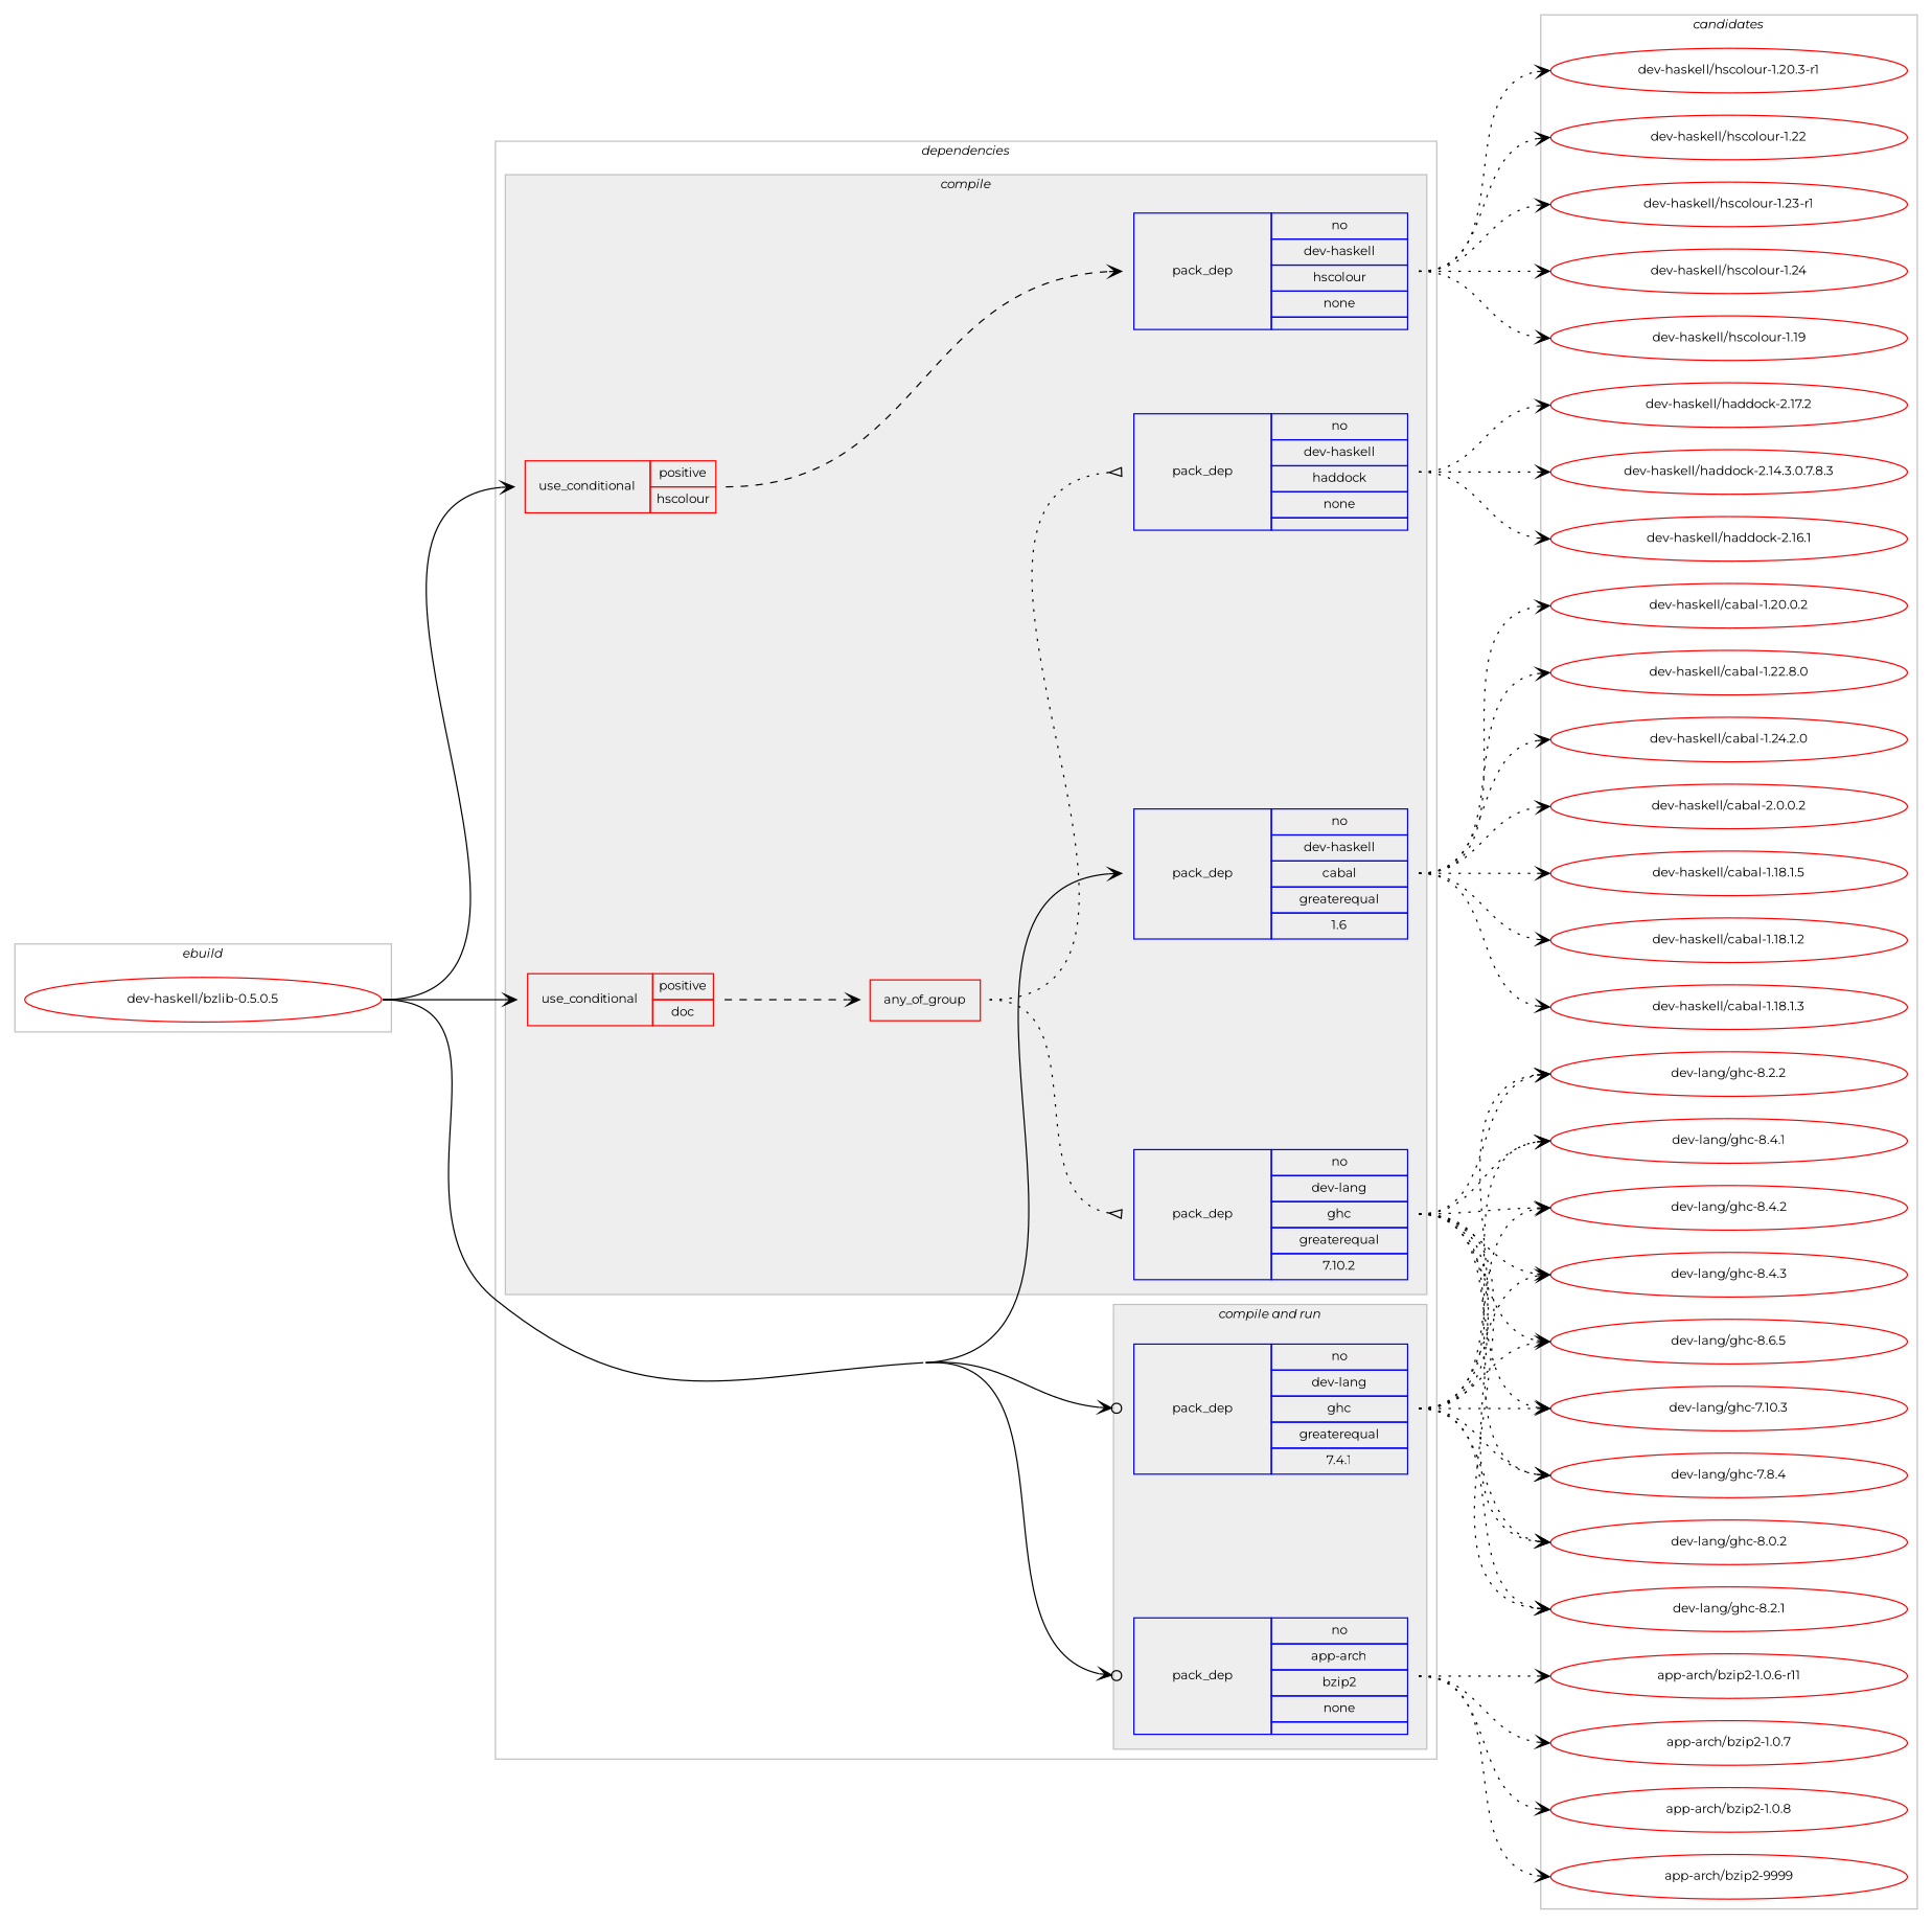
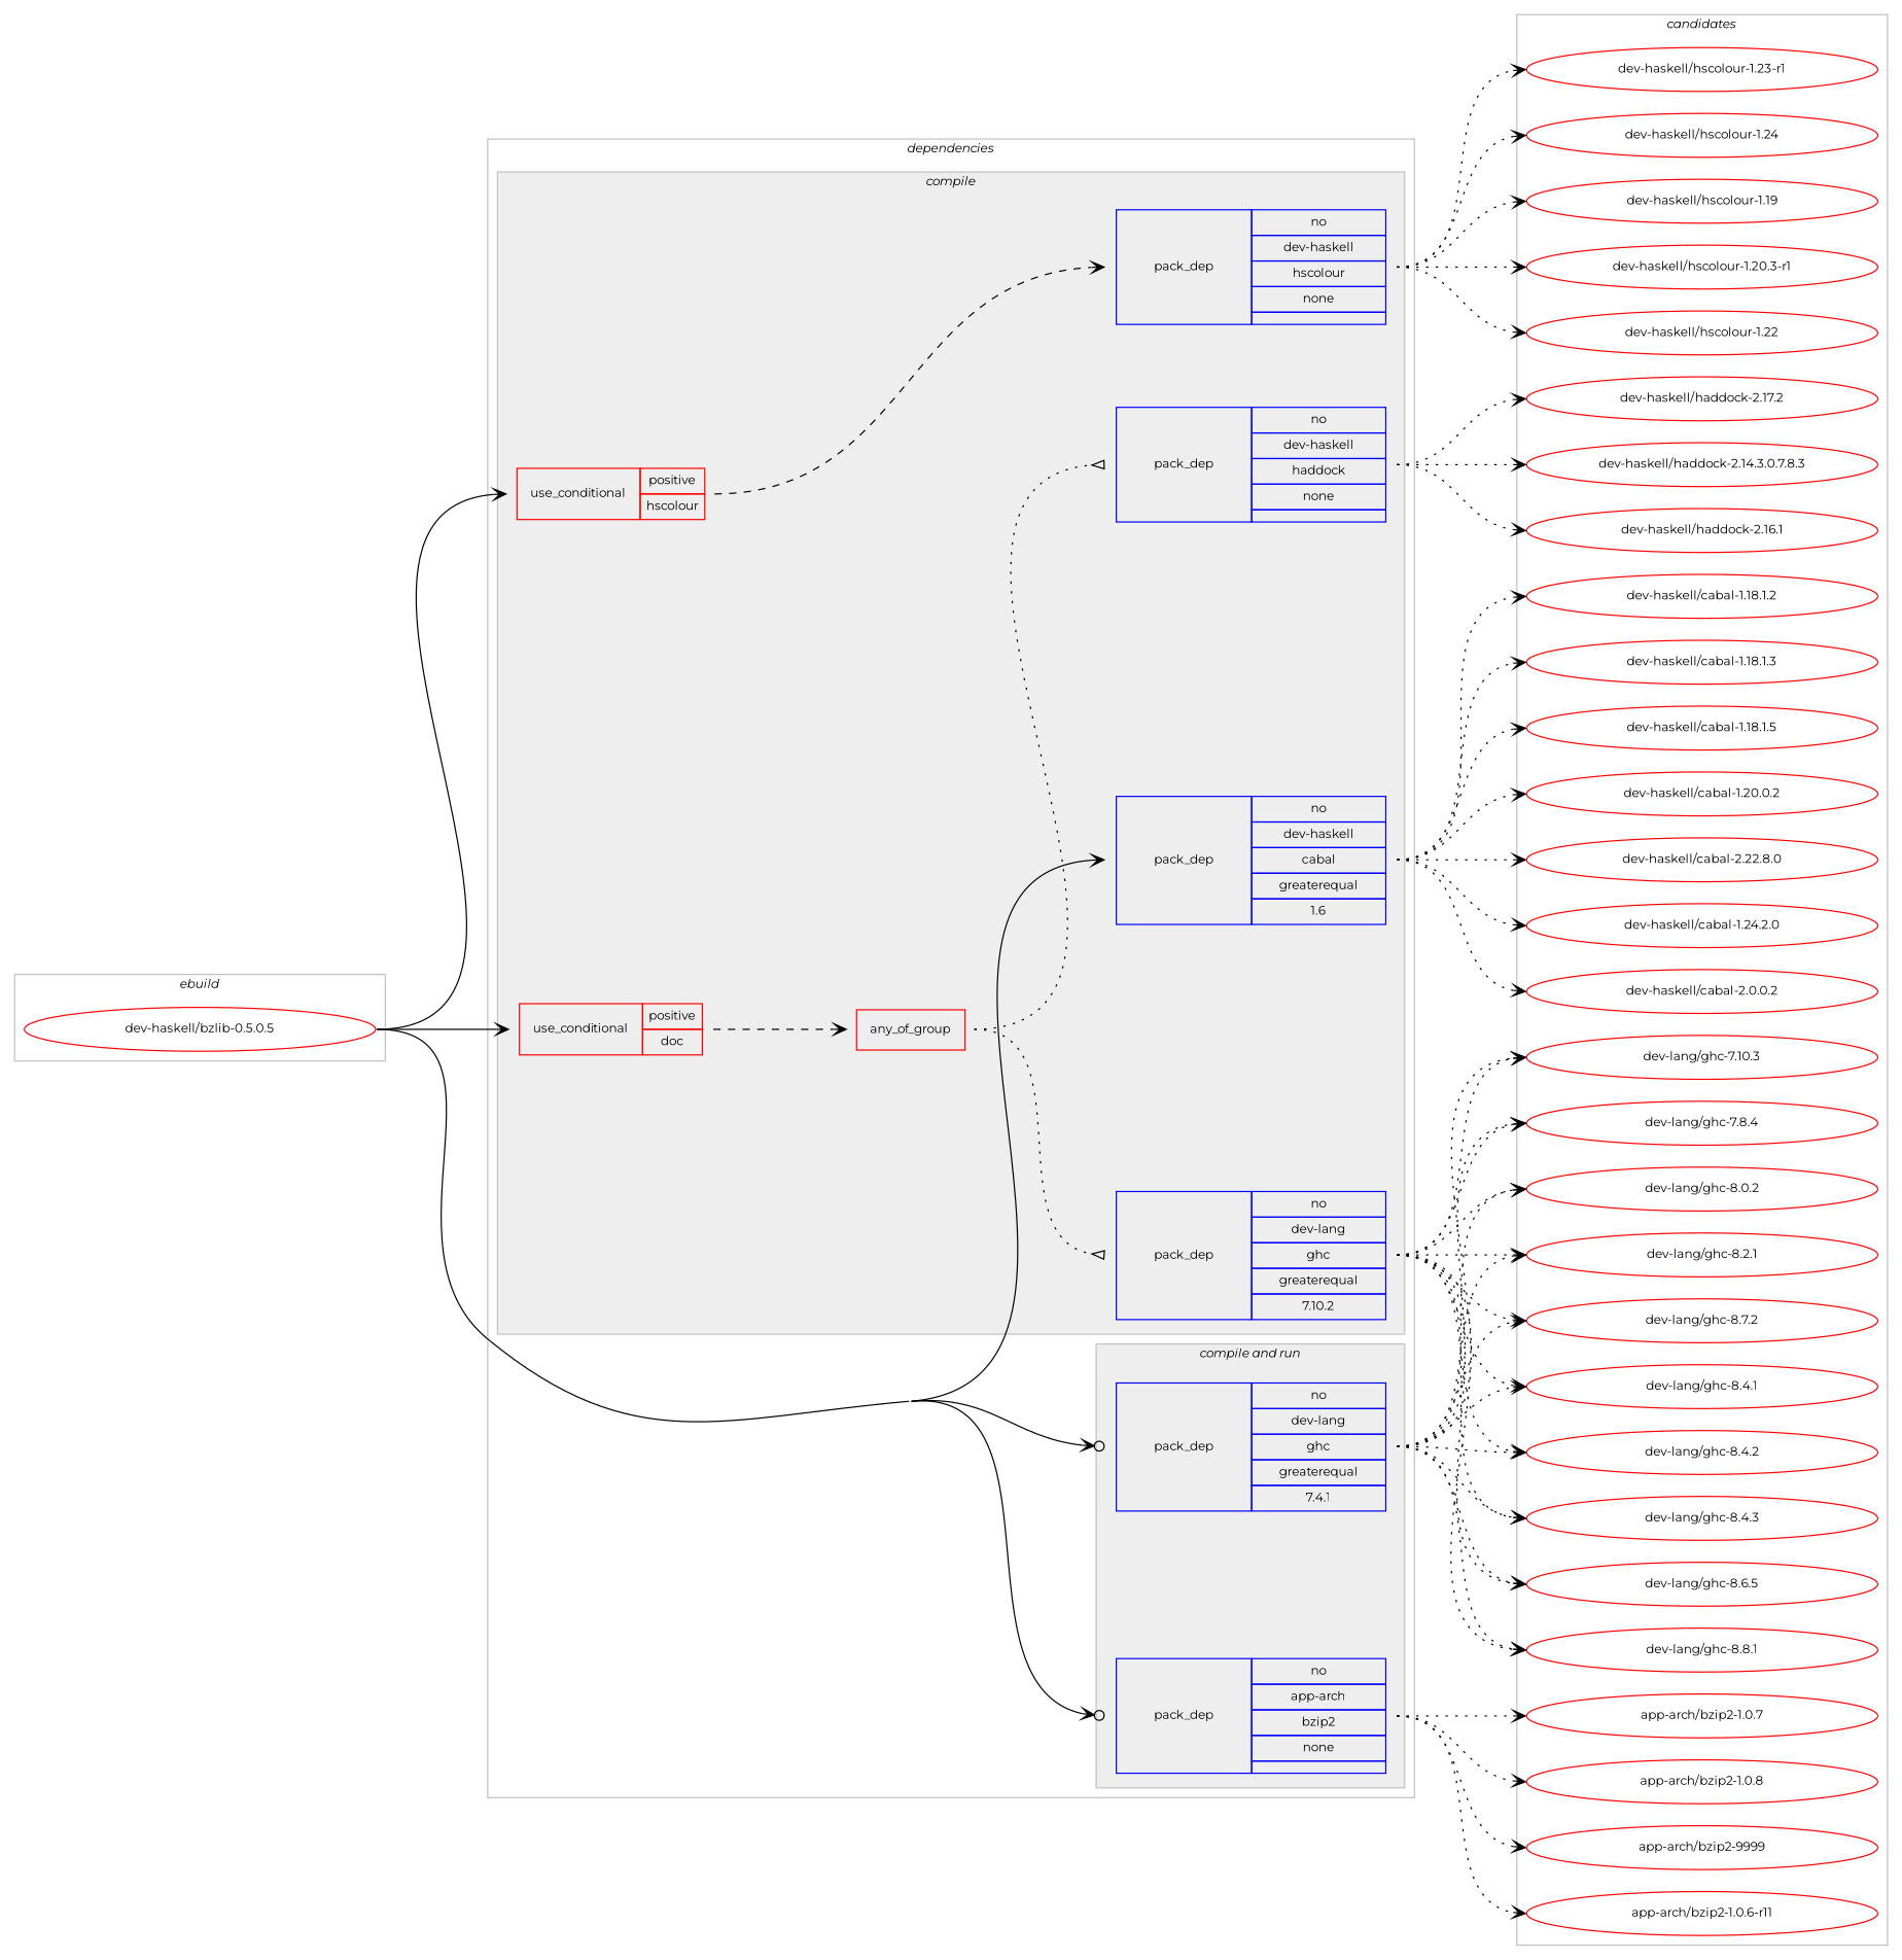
  digraph {
    compound=true
    concentrate=true
    fontname=Montserrat
    fontsize=10
    newrank=true
    rankdir=LR
    ranksep=1.5
    node [color=red fontname=Montserrat fontsize=10]
    edge [arrowhead=vee fontname=Montserrat headport=w style=dotted tailport=e weight=100]
    n1 [label="dev-haskell/bzlib-0.5.0.5" width=4]
    n2 [color=blue label=<<TABLE BORDER="0" CELLBORDER="1" CELLSPACING="0" CELLPADDING="4" WIDTH="220"><TR><TD ROWSPAN="6" CELLPADDING="30">pack_dep</TD></TR><TR><TD WIDTH="110">no</TD></TR><TR><TD>dev-haskell</TD></TR><TR><TD>haddock</TD></TR><TR><TD>none</TD></TR><TR><TD></TD></TR></TABLE>> shape=none]
    n3 [color=blue label=<<TABLE BORDER="0" CELLBORDER="1" CELLSPACING="0" CELLPADDING="4" WIDTH="220"><TR><TD ROWSPAN="6" CELLPADDING="30">pack_dep</TD></TR><TR><TD WIDTH="110">no</TD></TR><TR><TD>dev-lang</TD></TR><TR><TD>ghc</TD></TR><TR><TD>greaterequal</TD></TR><TR><TD>7.10.2</TD></TR></TABLE>> shape=none]
    n4 [label=<<TABLE BORDER="0" CELLBORDER="1" CELLSPACING="0" CELLPADDING="4"><TR><TD CELLPADDING="10">any_of_group</TD></TR></TABLE>> shape=none]
    n5 [label=<<TABLE BORDER="0" CELLBORDER="1" CELLSPACING="0" CELLPADDING="4"><TR><TD ROWSPAN="3" CELLPADDING="10">use_conditional</TD></TR><TR><TD>positive</TD></TR><TR><TD>doc</TD></TR></TABLE>> shape=none]
    n6 [color=blue label=<<TABLE BORDER="0" CELLBORDER="1" CELLSPACING="0" CELLPADDING="4" WIDTH="220"><TR><TD ROWSPAN="6" CELLPADDING="30">pack_dep</TD></TR><TR><TD WIDTH="110">no</TD></TR><TR><TD>dev-haskell</TD></TR><TR><TD>hscolour</TD></TR><TR><TD>none</TD></TR><TR><TD></TD></TR></TABLE>> shape=none]
    n7 [label=<<TABLE BORDER="0" CELLBORDER="1" CELLSPACING="0" CELLPADDING="4"><TR><TD ROWSPAN="3" CELLPADDING="10">use_conditional</TD></TR><TR><TD>positive</TD></TR><TR><TD>hscolour</TD></TR></TABLE>> shape=none]
    n8 [color=blue label=<<TABLE BORDER="0" CELLBORDER="1" CELLSPACING="0" CELLPADDING="4" WIDTH="220"><TR><TD ROWSPAN="6" CELLPADDING="30">pack_dep</TD></TR><TR><TD WIDTH="110">no</TD></TR><TR><TD>dev-haskell</TD></TR><TR><TD>cabal</TD></TR><TR><TD>greaterequal</TD></TR><TR><TD>1.6</TD></TR></TABLE>> shape=none]
    n9 [color=blue label=<<TABLE BORDER="0" CELLBORDER="1" CELLSPACING="0" CELLPADDING="4" WIDTH="220"><TR><TD ROWSPAN="6" CELLPADDING="30">pack_dep</TD></TR><TR><TD WIDTH="110">no</TD></TR><TR><TD>app-arch</TD></TR><TR><TD>bzip2</TD></TR><TR><TD>none</TD></TR><TR><TD></TD></TR></TABLE>> shape=none]
    n10 [color=blue label=<<TABLE BORDER="0" CELLBORDER="1" CELLSPACING="0" CELLPADDING="4" WIDTH="220"><TR><TD ROWSPAN="6" CELLPADDING="30">pack_dep</TD></TR><TR><TD WIDTH="110">no</TD></TR><TR><TD>dev-lang</TD></TR><TR><TD>ghc</TD></TR><TR><TD>greaterequal</TD></TR><TR><TD>7.4.1</TD></TR></TABLE>> shape=none]
    n11 [label="dev-haskell/haddock-2.14.3.0.7.8.3" width=4]
    n12 [label="dev-haskell/haddock-2.16.1" width=4]
    n13 [label="dev-haskell/haddock-2.17.2" width=4]
    n14 [label="dev-lang/ghc-7.10.3" width=4]
    n15 [label="dev-lang/ghc-7.8.4" width=4]
    n16 [label="dev-lang/ghc-8.0.2" width=4]
    n17 [label="dev-lang/ghc-8.2.1" width=4]
-   n18 [label="dev-lang/ghc-8.2.2" width=4]
+   n18 [label="dev-lang/ghc-8.7.2" width=4]
    n19 [label="dev-lang/ghc-8.4.1" width=4]
    n20 [label="dev-lang/ghc-8.4.2" width=4]
    n21 [label="dev-lang/ghc-8.4.3" width=4]
    n22 [label="dev-lang/ghc-8.6.5" width=4]
+   n23 [label="dev-lang/ghc-8.8.1" width=4]
    n24 [label="dev-haskell/hscolour-1.19" width=4]
    n25 [label="dev-haskell/hscolour-1.20.3-r1" width=4]
    n26 [label="dev-haskell/hscolour-1.22" width=4]
    n27 [label="dev-haskell/hscolour-1.23-r1" width=4]
    n28 [label="dev-haskell/hscolour-1.24" width=4]
    n29 [label="dev-haskell/cabal-1.18.1.2" width=4]
    n30 [label="dev-haskell/cabal-1.18.1.3" width=4]
    n31 [label="dev-haskell/cabal-1.18.1.5" width=4]
    n32 [label="dev-haskell/cabal-1.20.0.2" width=4]
-   n33 [label="dev-haskell/cabal-1.22.8.0" width=4]
+   n33 [label="dev-haskell/cabal-2.22.8.0" width=4]
    n34 [label="dev-haskell/cabal-1.24.2.0" width=4]
    n35 [label="dev-haskell/cabal-2.0.0.2" width=4]
    n36 [label="app-arch/bzip2-1.0.6-r11" width=4]
    n37 [label="app-arch/bzip2-1.0.7" width=4]
    n38 [label="app-arch/bzip2-1.0.8" width=4]
    n39 [label="app-arch/bzip2-9999" width=4]
    subgraph cluster_1 {
      color=gray
      label=<<i>ebuild</i>>
      rank=same
      n1
    }
    subgraph cluster_2 {
      color=gray
      label=<<i>dependencies</i>>
      subgraph cluster_3 {
        color=gray
        fillcolor="#eeeeee"
        label=<<i>compile</i>>
        style=filled
        subgraph sub_4 {
          color=gray
          fillcolor="#eeeeee"
          label=<<i>compile</i>>
          style=filled
          n5
          subgraph sub_5 {
            color=gray
            fillcolor="#eeeeee"
            label=<<i>compile</i>>
            style=filled
            n4
            subgraph sub_6 {
              color=gray
              fillcolor="#eeeeee"
              label=<<i>compile</i>>
              style=filled
              n2
            }
            subgraph sub_7 {
              color=gray
              fillcolor="#eeeeee"
              label=<<i>compile</i>>
              style=filled
              n3
            }
          }
        }
        subgraph sub_8 {
          color=gray
          fillcolor="#eeeeee"
          label=<<i>compile</i>>
          style=filled
          n7
          subgraph sub_9 {
            color=gray
            fillcolor="#eeeeee"
            label=<<i>compile</i>>
            style=filled
            n6
          }
        }
        subgraph sub_10 {
          color=gray
          fillcolor="#eeeeee"
          label=<<i>compile</i>>
          style=filled
          n8
        }
      }
      subgraph cluster_11 {
        color=gray
        fillcolor="#eeeeee"
        label=<<i>compile and run</i>>
        style=filled
        subgraph sub_12 {
          color=gray
          fillcolor="#eeeeee"
          label=<<i>compile and run</i>>
          style=filled
          n9
        }
        subgraph sub_13 {
          color=gray
          fillcolor="#eeeeee"
          label=<<i>compile and run</i>>
          style=filled
          n10
        }
      }
      subgraph cluster_14 {
        color=gray
        fillcolor="#eeeeee"
        label=<<i>run</i>>
        style=filled
      }
    }
    subgraph cluster_15 {
      color=gray
      label=<<i>candidates</i>>
      rank=same
      subgraph sub_16 {
        color=black
        label=<<i>candidates</i>>
        nodesep=1
        rank=same
        n11
        n12
        n13
      }
      subgraph sub_17 {
        color=black
        label=<<i>candidates</i>>
        nodesep=1
        rank=same
        n14
        n15
        n16
        n17
        n18
        n19
        n20
        n21
        n22
+       n23
      }
      subgraph sub_18 {
        color=black
        label=<<i>candidates</i>>
        nodesep=1
        rank=same
        n24
        n25
        n26
        n27
        n28
      }
      subgraph sub_19 {
        color=black
        label=<<i>candidates</i>>
        nodesep=1
        rank=same
        n29
        n30
        n31
        n32
        n33
        n34
        n35
      }
      subgraph sub_20 {
        color=black
        label=<<i>candidates</i>>
        nodesep=1
        rank=same
        n36
        n37
        n38
        n39
      }
      subgraph sub_21 {
        color=black
        label=<<i>candidates</i>>
        nodesep=1
        rank=same
        n14
        n15
        n16
        n17
        n18
        n19
        n20
        n21
        n22
+       n23
      }
    }
    n1 -> n5 [style=solid weight=20]
    n1 -> n7 [style=solid weight=20]
    n1 -> n8 [style=solid weight=20]
    n1 -> n9 [arrowhead=odotvee style=solid weight=20]
    n1 -> n10 [arrowhead=odotvee style=solid weight=20]
    n2 -> n11
    n2 -> n12
    n2 -> n13
    n3 -> n14
    n3 -> n15
    n3 -> n16
    n3 -> n17
    n3 -> n18
    n3 -> n19
    n3 -> n20
    n3 -> n21
    n3 -> n22
+   n3 -> n23
    n4 -> n2 [arrowhead=oinv weight=20]
    n4 -> n3 [arrowhead=oinv weight=20]
    n5 -> n4 [style=dashed weight=20]
    n6 -> n24
    n6 -> n25
    n6 -> n26
    n6 -> n27
    n6 -> n28
    n7 -> n6 [style=dashed weight=20]
    n8 -> n29
    n8 -> n30
    n8 -> n31
    n8 -> n32
    n8 -> n33
    n8 -> n34
    n8 -> n35
    n9 -> n36
    n9 -> n37
    n9 -> n38
    n9 -> n39
    n10 -> n14
    n10 -> n15
    n10 -> n16
    n10 -> n17
    n10 -> n18
    n10 -> n19
    n10 -> n20
    n10 -> n21
    n10 -> n22
+   n10 -> n23
  }
